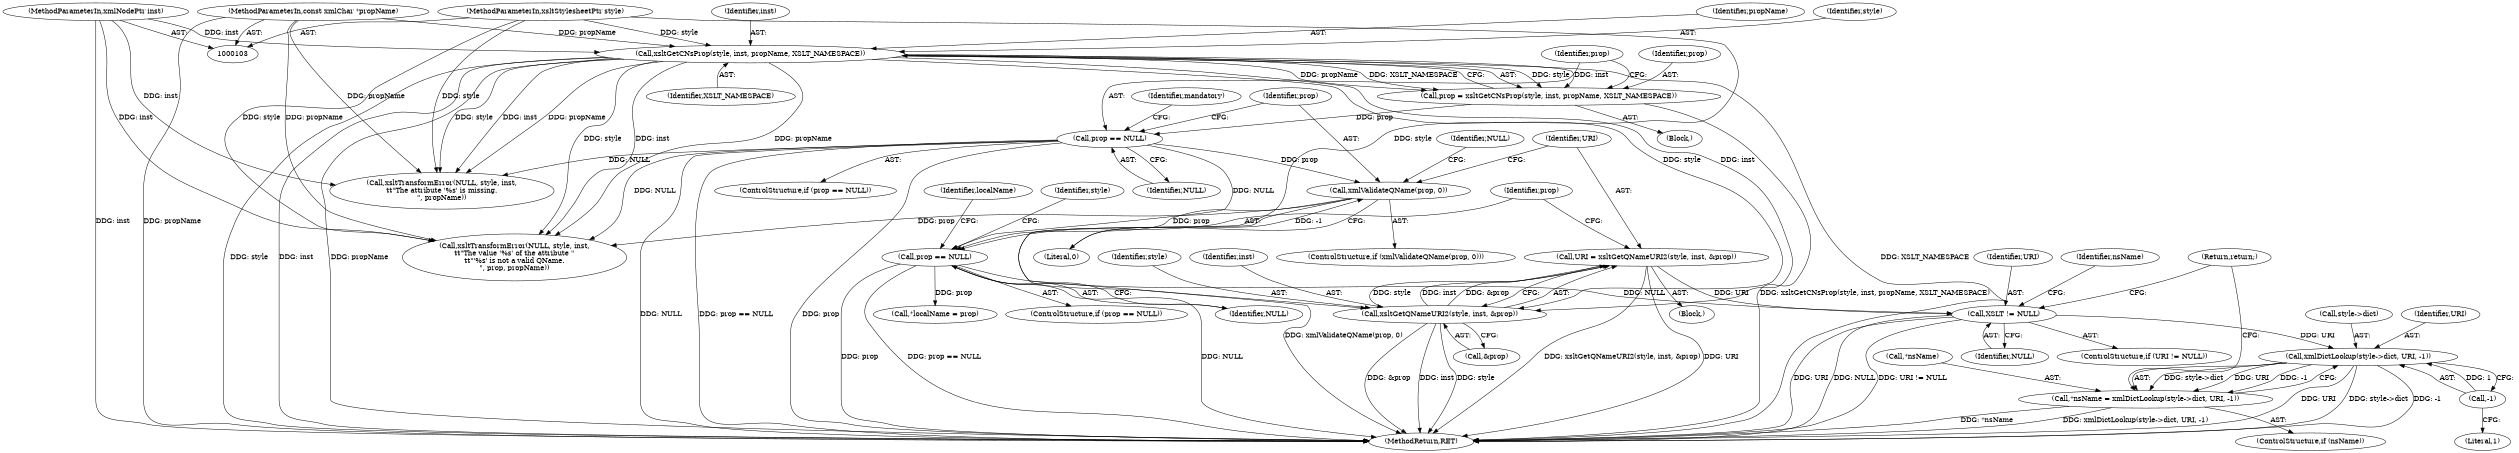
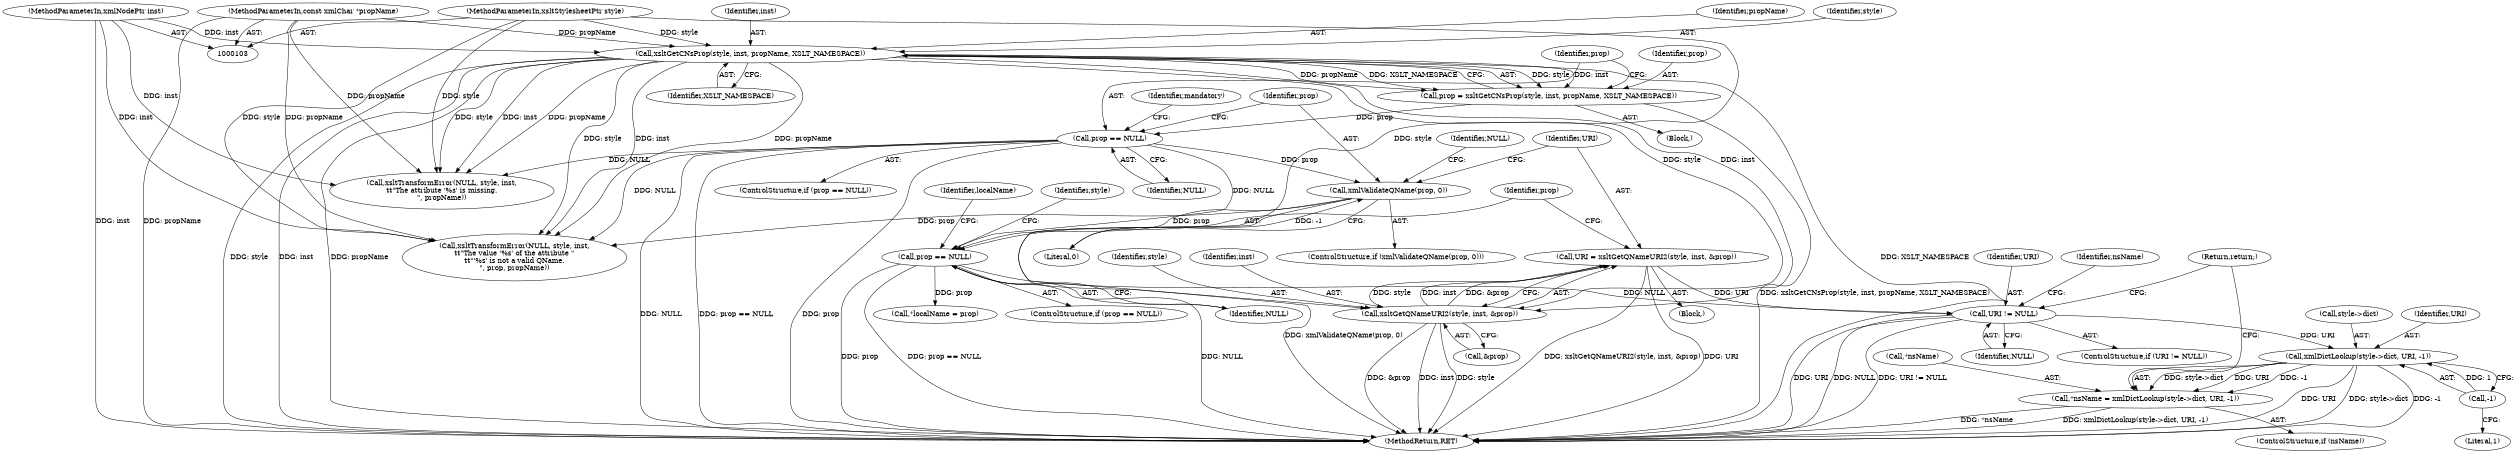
  digraph {
    n1 [label="(Call,xmlDictLookup(style->dict, URI, -1))"]
    n2 [label="(Call,-1)"]
    n3 [label="(Call,*nsName = xmlDictLookup(style->dict, URI, -1))"]
    n4 [label="(MethodReturn,RET)"]
    n5 [label="(Literal,1)"]
    n6 [label="(ControlStructure,if (nsName))"]
-   n7 [label="(Call,XSLT != NULL)"]
+   n7 [label="(Call,URI != NULL)"]
    n8 [label="(Identifier,NULL)"]
    n9 [label="(ControlStructure,if (URI != NULL))"]
    n10 [label="(Call,URI = xsltGetQNameURI2(style, inst, &prop))"]
    n11 [label="(Call,xsltGetQNameURI2(style, inst, &prop))"]
    n12 [label="(Block,)"]
    n13 [label="(Call,&prop)"]
    n14 [label="(Call,xsltGetCNsProp(style, inst, propName, XSLT_NAMESPACE))"]
    n15 [label="(Call,prop = xsltGetCNsProp(style, inst, propName, XSLT_NAMESPACE))"]
    n16 [label="(Call,xsltTransformError(NULL, style, inst,\n\t\t\"The attribute '%s' is missing.\n\", propName))"]
    n17 [label="(Identifier,XSLT_NAMESPACE)"]
    n18 [label="(Call,xsltTransformError(NULL, style, inst,\n\t\t\"The value '%s' of the attribute \"\n\t\t\"'%s' is not a valid QName.\n\", prop, propName))"]
    n19 [label="(Call,prop == NULL)"]
    n20 [label="(Block,)"]
    n21 [label="(MethodParameterIn,xsltStylesheetPtr style)"]
    1000103
    n23 [label="(MethodParameterIn,xmlNodePtr inst)"]
    n24 [label="(MethodParameterIn,const xmlChar *propName)"]
    n25 [label="(Call,prop == NULL)"]
    n26 [label="(Identifier,NULL)"]
    n27 [label="(Call,*localName = prop)"]
    n28 [label="(ControlStructure,if (prop == NULL))"]
    n29 [label="(Call,xmlValidateQName(prop, 0))"]
    n30 [label="(Literal,0)"]
    n31 [label="(ControlStructure,if (xmlValidateQName(prop, 0)))"]
    n32 [label="(Identifier,NULL)"]
    n33 [label="(ControlStructure,if (prop == NULL))"]
    n34 [label="(Identifier,prop)"]
    n35 [label="(Identifier,NULL)"]
    n36 [label="(Identifier,URI)"]
    n37 [label="(Identifier,prop)"]
    n38 [label="(Call,style->dict)"]
    n39 [label="(Identifier,prop)"]
    n40 [label="(Identifier,mandatory)"]
    n41 [label="(Call,*nsName)"]
    n42 [label="(Identifier,style)"]
    n43 [label="(Identifier,inst)"]
    n44 [label="(Identifier,inst)"]
    n45 [label="(Identifier,propName)"]
    n46 [label="(Identifier,nsName)"]
    n47 [label="(Identifier,URI)"]
    n48 [label="(Identifier,prop)"]
    n49 [label="(Identifier,URI)"]
    n50 [label="(Identifier,style)"]
    n51 [label="(Identifier,localName)"]
    n52 [label="(Return,return;)"]
    n53 [label="(Identifier,style)"]
    n1 -> n2 [label="CFG: "]
    n1 -> n3 [label="AST: "]
    n1 -> n3 [label="DDG: style->dict"]
    n1 -> n3 [label="DDG: URI"]
    n1 -> n3 [label="DDG: -1"]
    n1 -> n4 [label="DDG: URI"]
    n1 -> n4 [label="DDG: style->dict"]
    n1 -> n4 [label="DDG: -1"]
    n2 -> n1 [label="AST: "]
    n2 -> n1 [label="DDG: 1"]
    n2 -> n5 [label="CFG: "]
-   n3 -> n1 [label="CFG: "]
    n3 -> n4 [label="DDG: xmlDictLookup(style->dict, URI, -1)"]
    n3 -> n4 [label="DDG: *nsName"]
    n3 -> n6 [label="AST: "]
    n7 -> n1 [label="DDG: URI"]
    n7 -> n4 [label="DDG: NULL"]
    n7 -> n4 [label="DDG: URI != NULL"]
    n7 -> n4 [label="DDG: URI"]
    n7 -> n8 [label="CFG: "]
    n7 -> n9 [label="AST: "]
    n8 -> n7 [label="AST: "]
    n10 -> n4 [label="DDG: xsltGetQNameURI2(style, inst, &prop)"]
    n10 -> n4 [label="DDG: URI"]
    n10 -> n7 [label="DDG: URI"]
    n10 -> n11 [label="CFG: "]
    n10 -> n12 [label="AST: "]
    n11 -> n4 [label="DDG: style"]
    n11 -> n4 [label="DDG: &prop"]
    n11 -> n4 [label="DDG: inst"]
    n11 -> n10 [label="AST: "]
    n11 -> n10 [label="DDG: style"]
    n11 -> n10 [label="DDG: inst"]
    n11 -> n10 [label="DDG: &prop"]
    n11 -> n13 [label="CFG: "]
    n13 -> n11 [label="AST: "]
    n14 -> n4 [label="DDG: style"]
    n14 -> n4 [label="DDG: inst"]
    n14 -> n4 [label="DDG: propName"]
    n14 -> n4 [label="DDG: XSLT_NAMESPACE"]
    n14 -> n11 [label="DDG: style"]
    n14 -> n11 [label="DDG: inst"]
    n14 -> n15 [label="AST: "]
    n14 -> n15 [label="DDG: style"]
    n14 -> n15 [label="DDG: inst"]
    n14 -> n15 [label="DDG: propName"]
    n14 -> n15 [label="DDG: XSLT_NAMESPACE"]
    n14 -> n16 [label="DDG: style"]
    n14 -> n16 [label="DDG: inst"]
    n14 -> n16 [label="DDG: propName"]
+   n14 -> n17 [label="CFG: "]
    n14 -> n18 [label="DDG: style"]
    n14 -> n18 [label="DDG: inst"]
    n14 -> n18 [label="DDG: propName"]
    n15 -> n4 [label="DDG: xsltGetCNsProp(style, inst, propName, XSLT_NAMESPACE)"]
    n15 -> n14 [label="CFG: "]
    n15 -> n19 [label="DDG: prop"]
    n15 -> n20 [label="AST: "]
    n17 -> n14 [label="AST: "]
    n19 -> n4 [label="DDG: NULL"]
    n19 -> n4 [label="DDG: prop == NULL"]
    n19 -> n4 [label="DDG: prop"]
    n19 -> n16 [label="DDG: NULL"]
    n19 -> n18 [label="DDG: NULL"]
    n19 -> n25 [label="DDG: NULL"]
    n19 -> n29 [label="DDG: prop"]
    n19 -> n32 [label="CFG: "]
    n19 -> n33 [label="AST: "]
    n21 -> n11 [label="DDG: style"]
    n21 -> n14 [label="DDG: style"]
    n21 -> n16 [label="DDG: style"]
    n21 -> n18 [label="DDG: style"]
    n21 -> 1000103 [label="AST: "]
    n23 -> n4 [label="DDG: inst"]
    n23 -> n14 [label="DDG: inst"]
    n23 -> n16 [label="DDG: inst"]
    n23 -> n18 [label="DDG: inst"]
    n23 -> 1000103 [label="AST: "]
    n24 -> n4 [label="DDG: propName"]
    n24 -> n14 [label="DDG: propName"]
    n24 -> n16 [label="DDG: propName"]
    n24 -> n18 [label="DDG: propName"]
    n24 -> 1000103 [label="AST: "]
    n25 -> n4 [label="DDG: prop"]
    n25 -> n4 [label="DDG: prop == NULL"]
    n25 -> n4 [label="DDG: NULL"]
    n25 -> n7 [label="DDG: NULL"]
    n25 -> n26 [label="CFG: "]
    n25 -> n27 [label="DDG: prop"]
    n25 -> n28 [label="AST: "]
    n26 -> n25 [label="AST: "]
    n29 -> n4 [label="DDG: xmlValidateQName(prop, 0)"]
    n29 -> n18 [label="DDG: prop"]
    n29 -> n25 [label="DDG: prop"]
    n29 -> n30 [label="CFG: "]
    n29 -> n31 [label="AST: "]
    n30 -> n29 [label="DDG: -1"]
    n32 -> n19 [label="AST: "]
    n34 -> n10 [label="CFG: "]
    n34 -> n25 [label="AST: "]
    n35 -> n29 [label="CFG: "]
    n36 -> n7 [label="AST: "]
    n37 -> n19 [label="CFG: "]
    n37 -> n29 [label="AST: "]
    n38 -> n1 [label="AST: "]
    n39 -> n15 [label="CFG: "]
    n39 -> n19 [label="AST: "]
    n40 -> n19 [label="CFG: "]
    n41 -> n3 [label="AST: "]
    n42 -> n11 [label="AST: "]
    n43 -> n11 [label="AST: "]
    n44 -> n14 [label="AST: "]
    n45 -> n14 [label="AST: "]
    n46 -> n7 [label="CFG: "]
    n47 -> n1 [label="AST: "]
    n48 -> n15 [label="AST: "]
    n49 -> n10 [label="AST: "]
    n49 -> n29 [label="CFG: "]
    n50 -> n14 [label="AST: "]
    n51 -> n25 [label="CFG: "]
    n52 -> n3 [label="CFG: "]
    n52 -> n7 [label="CFG: "]
    n53 -> n25 [label="CFG: "]
  }
